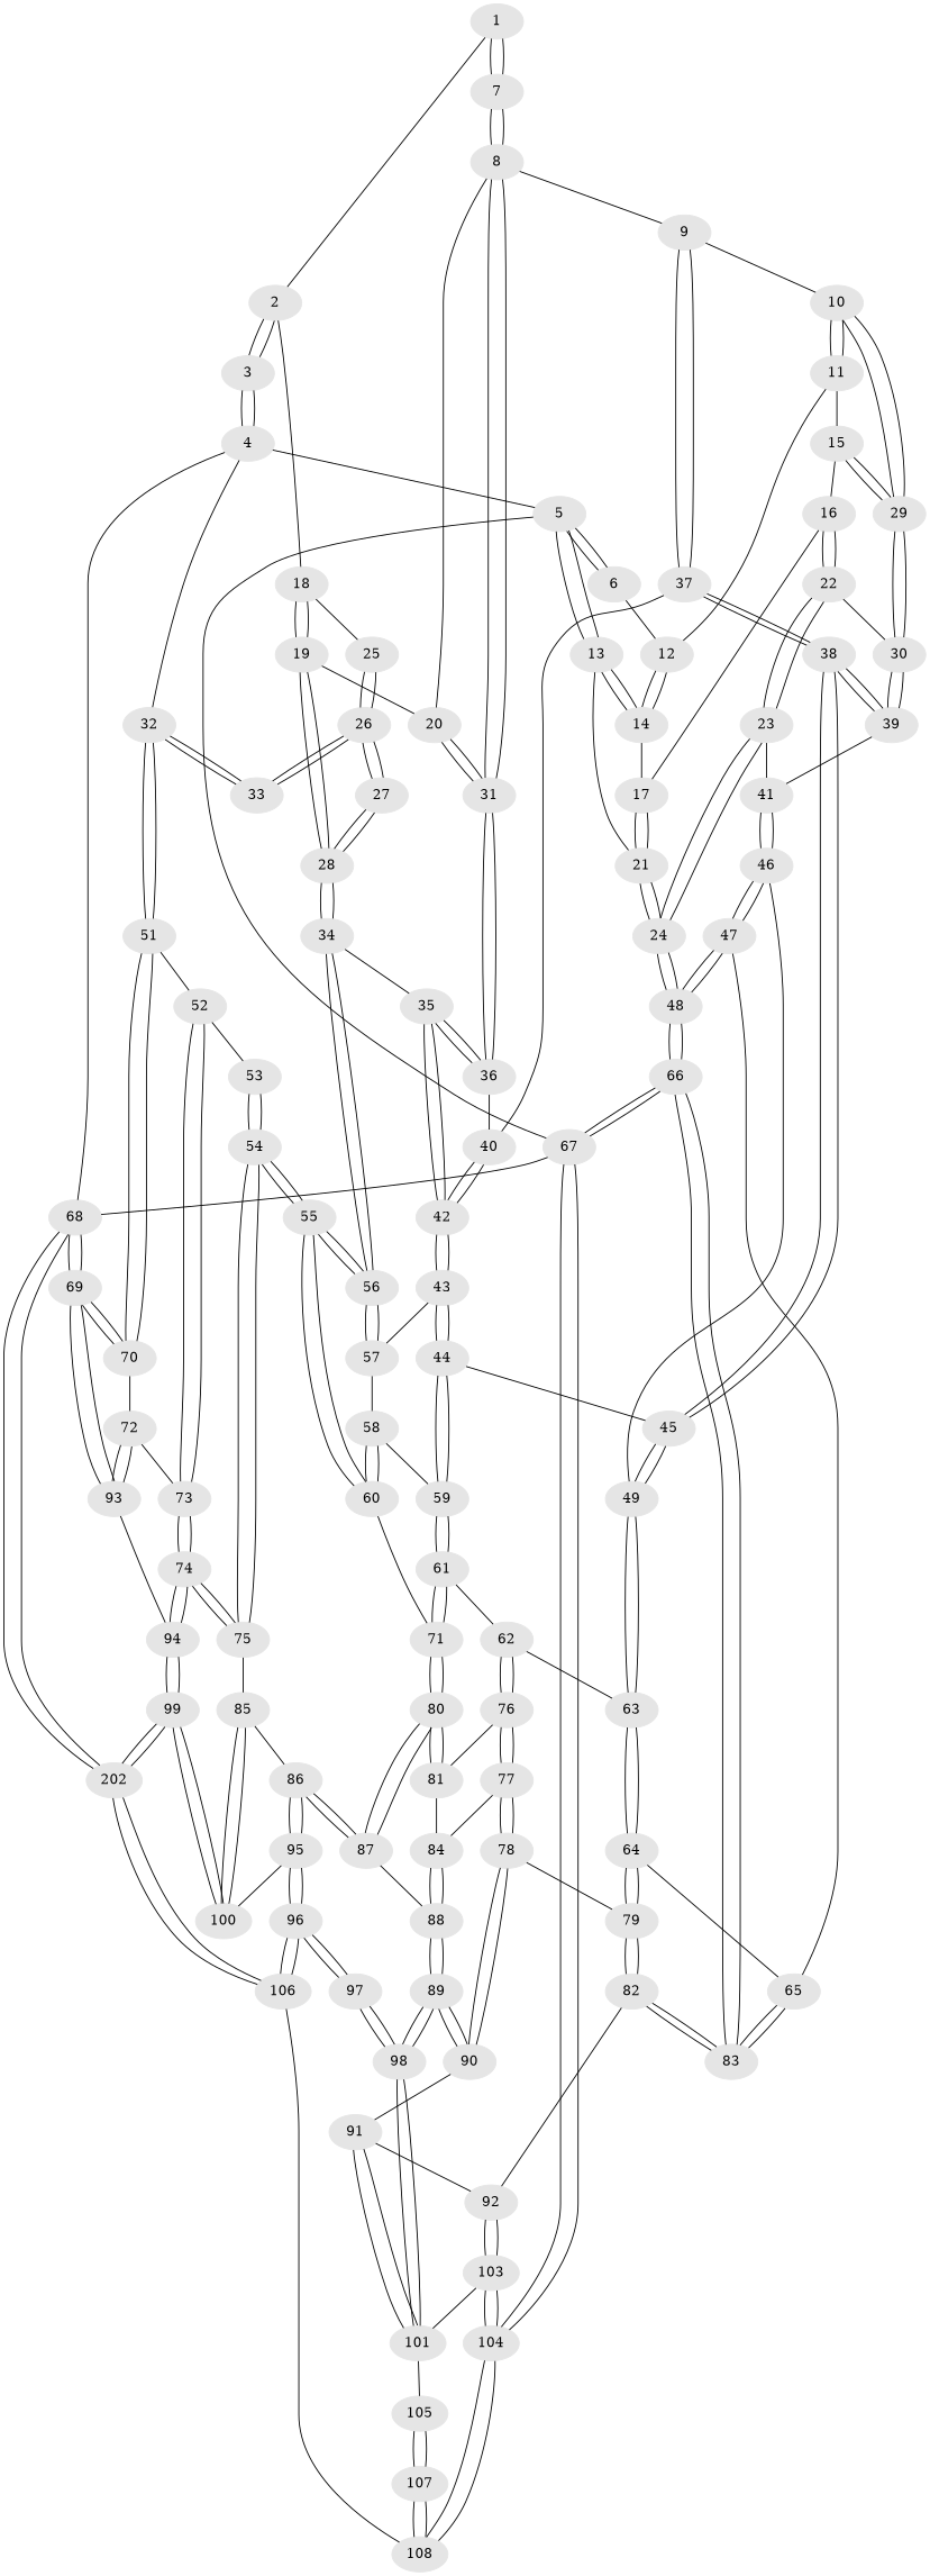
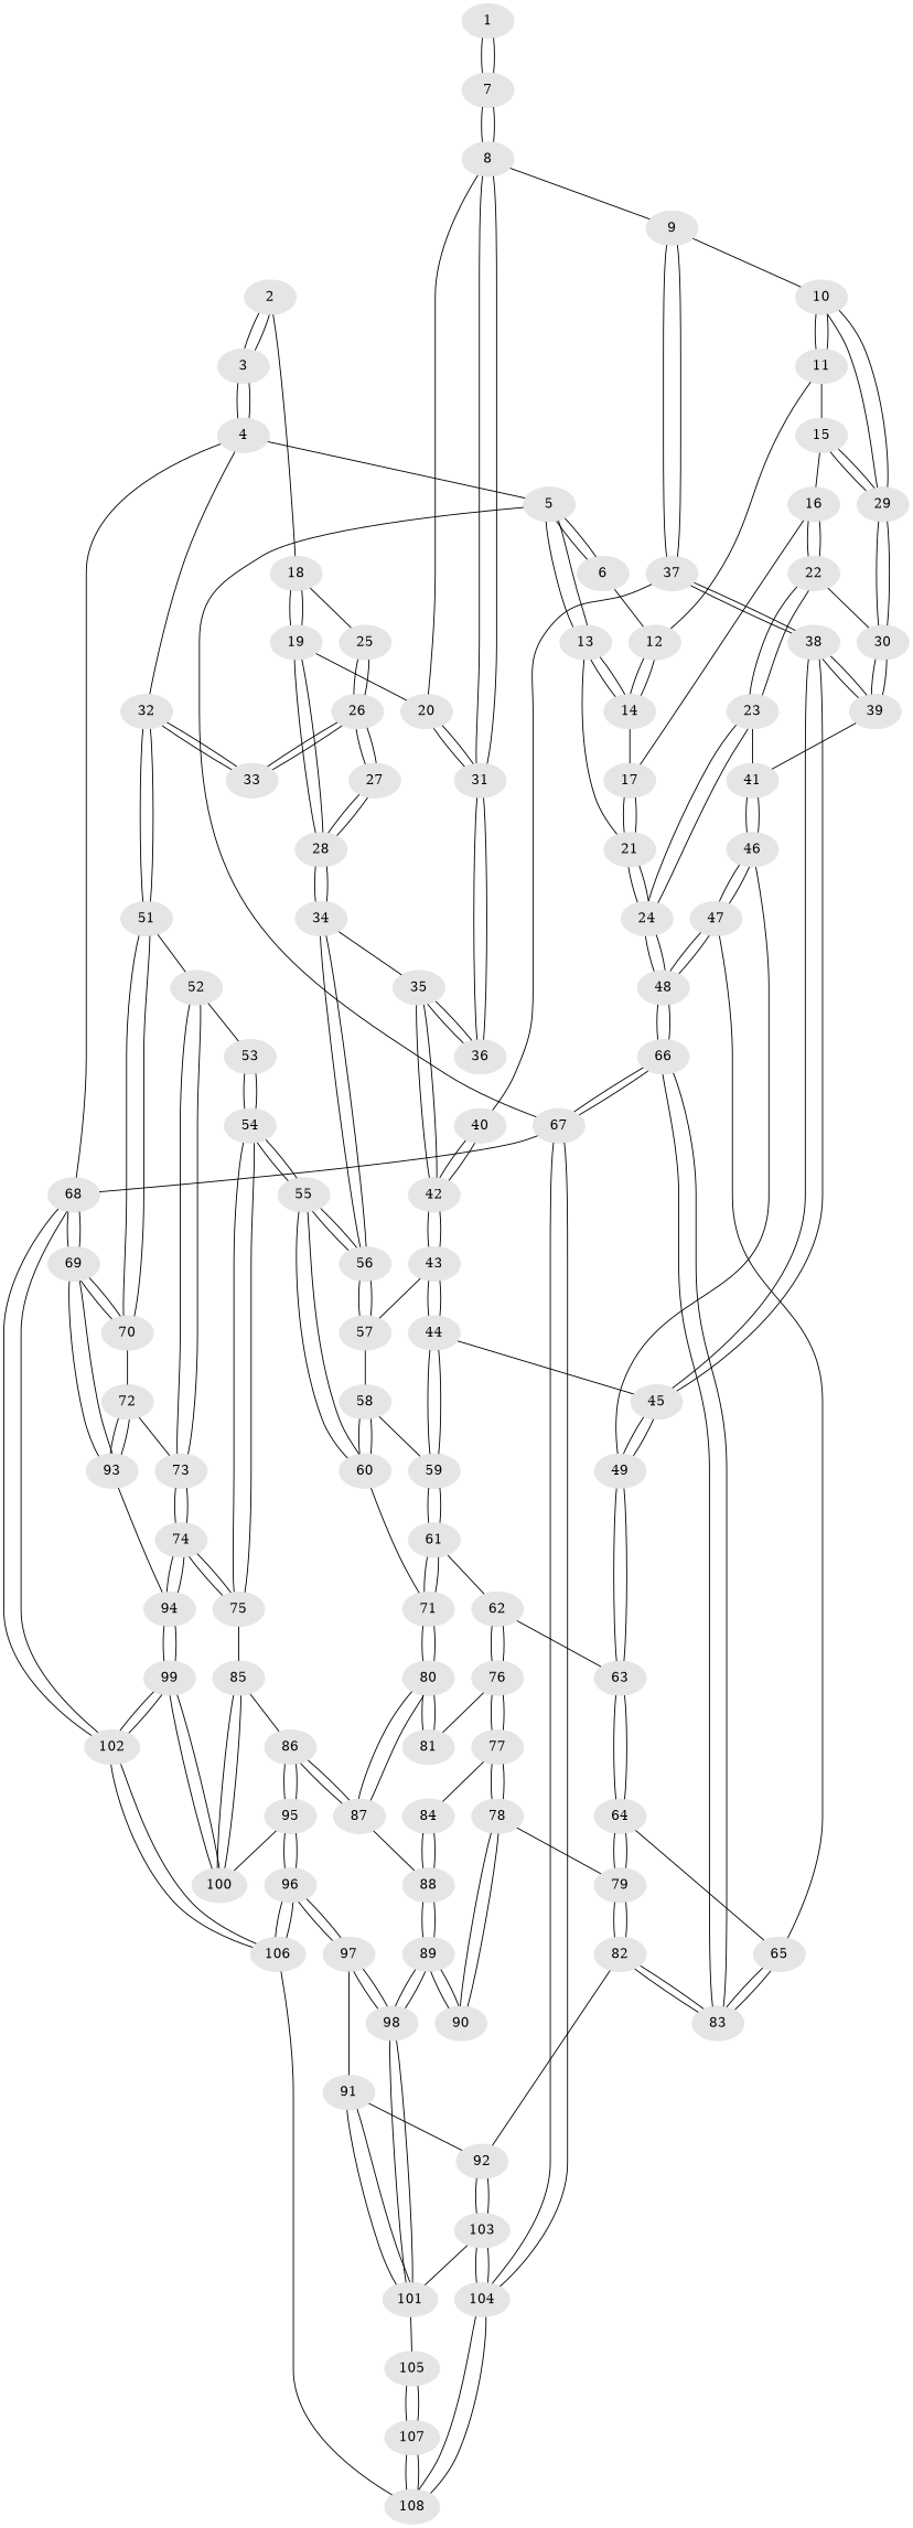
  graph {
    node [color=gray90 style=filled]
    1
    2
    7
    3
    18
    8
    4
    25
    19
    5
    32
    68
    26
    6
    13
    67
    33
    51
    69
-   102 [label=202]
+   102
    12
    14
    21
    104
    20
    9
    31
    10
    37
    36
    11
    29
    40
    38
    15
    30
    16
    17
    24
    22
    23
    28
    34
    48
    41
    39
    46
    66
    27
    35
    56
    52
    70
    42
    57
    43
    45
    49
    47
    44
    59
    58
    61
    63
    65
    83
    64
    53
    54
    73
    72
    74
    55
    75
    60
    85
    71
    62
    80
    76
    77
    81
    79
    82
    108
    93
    106
    94
    87
    99
    86
    100
    78
    84
    90
    88
    91
    92
    103
    89
    95
    96
    98
    101
    105
    97
    107
-   1 -- 2
    1 -- 7
    1 -- 7
    2 -- 3
    2 -- 3
    2 -- 18
    7 -- 8
    7 -- 8
    3 -- 4
    3 -- 4
    18 -- 25
    18 -- 19
    18 -- 19
    8 -- 20
    8 -- 9
    8 -- 31
    8 -- 31
    4 -- 5
    4 -- 32
    4 -- 68
    25 -- 26
    25 -- 26
    19 -- 20
    19 -- 28
    19 -- 28
    5 -- 6
    5 -- 6
    5 -- 13
    5 -- 13
    5 -- 67
    32 -- 33
    32 -- 33
    32 -- 51
    32 -- 51
    68 -- 69
    68 -- 69
    68 -- 102
    68 -- 102
    26 -- 33
    26 -- 33
    26 -- 27
    26 -- 27
    6 -- 12
    13 -- 14
    13 -- 14
    13 -- 21
    67 -- 68
    67 -- 104
    67 -- 104
    51 -- 52
    51 -- 70
    51 -- 70
    69 -- 70
    69 -- 70
    69 -- 93
    69 -- 93
    102 -- 106
    102 -- 106
    12 -- 14
    12 -- 14
    14 -- 17
    21 -- 24
    21 -- 24
    104 -- 108
    104 -- 108
    20 -- 31
    20 -- 31
    9 -- 10
    9 -- 37
    9 -- 37
    31 -- 36
    31 -- 36
    10 -- 11
    10 -- 11
    10 -- 29
    10 -- 29
    37 -- 40
    37 -- 38
    37 -- 38
-   36 -- 40
    11 -- 12
    11 -- 15
    29 -- 30
    29 -- 30
    40 -- 42
    40 -- 42
    38 -- 39
    38 -- 39
    38 -- 45
    38 -- 45
    15 -- 29
    15 -- 29
    15 -- 16
    30 -- 39
    30 -- 39
    16 -- 17
    16 -- 22
    16 -- 22
    17 -- 21
    17 -- 21
    24 -- 48
    24 -- 48
    22 -- 30
    22 -- 23
    22 -- 23
    23 -- 24
    23 -- 24
    23 -- 41
    28 -- 34
    28 -- 34
    34 -- 35
    34 -- 56
    34 -- 56
    48 -- 66
    48 -- 66
    41 -- 46
    41 -- 46
    39 -- 41
    46 -- 49
    46 -- 47
    46 -- 47
    66 -- 67
    66 -- 67
    66 -- 83
    66 -- 83
    27 -- 28
    27 -- 28
    35 -- 36
    35 -- 36
    35 -- 42
    35 -- 42
    56 -- 57
    56 -- 57
    52 -- 53
    52 -- 73
    52 -- 73
    70 -- 72
    42 -- 43
    42 -- 43
    57 -- 58
    43 -- 57
    43 -- 44
    43 -- 44
    45 -- 49
    45 -- 49
    49 -- 63
    49 -- 63
    47 -- 48
    47 -- 48
    47 -- 65
    44 -- 45
    44 -- 59
    44 -- 59
    59 -- 61
    59 -- 61
    58 -- 59
    58 -- 60
    58 -- 60
    61 -- 71
    61 -- 71
    61 -- 62
    63 -- 64
    63 -- 64
    65 -- 83
    65 -- 83
    64 -- 65
    64 -- 79
    64 -- 79
    53 -- 54
    53 -- 54
    54 -- 55
    54 -- 55
    54 -- 75
    54 -- 75
    73 -- 74
    73 -- 74
    72 -- 73
    72 -- 93
    72 -- 93
    74 -- 75
    74 -- 75
    74 -- 94
    74 -- 94
    55 -- 56
    55 -- 56
    55 -- 60
    55 -- 60
    75 -- 85
    60 -- 71
    85 -- 86
    85 -- 100
    85 -- 100
    71 -- 80
    71 -- 80
    62 -- 63
    62 -- 76
    62 -- 76
    80 -- 81
    80 -- 81
    80 -- 87
    80 -- 87
    76 -- 77
    76 -- 77
    76 -- 81
    77 -- 78
    77 -- 78
    77 -- 84
-   81 -- 84
    79 -- 82
    79 -- 82
    82 -- 83
    82 -- 83
    82 -- 92
    93 -- 94
    106 -- 108
    94 -- 99
    94 -- 99
    87 -- 88
    99 -- 102
    99 -- 102
    99 -- 100
    99 -- 100
    86 -- 87
    86 -- 87
    86 -- 95
    86 -- 95
    78 -- 79
    78 -- 90
    78 -- 90
    84 -- 88
    84 -- 88
-   90 -- 91
+   97 -- 91
    88 -- 89
    88 -- 89
    91 -- 92
    91 -- 101
    91 -- 101
    92 -- 103
    92 -- 103
    103 -- 104
    103 -- 104
    103 -- 101
    89 -- 90
    89 -- 90
    89 -- 98
    89 -- 98
    95 -- 100
    95 -- 96
    95 -- 96
    96 -- 106
    96 -- 106
    96 -- 97
    96 -- 97
    98 -- 101
    98 -- 101
    101 -- 105
    105 -- 107
    105 -- 107
    97 -- 98
    97 -- 98
    107 -- 108
    107 -- 108
  }
